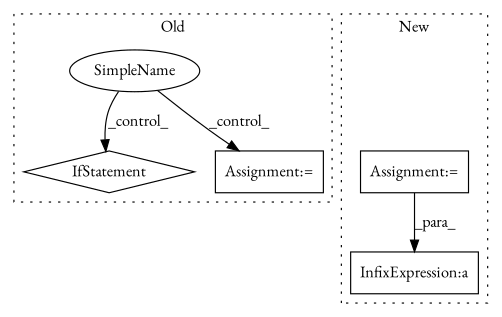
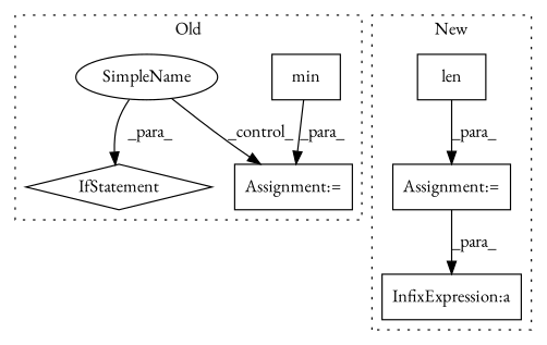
  digraph {
    fontname="EB Garamond"
    node [a=32 fontname="EB Garamond" l="4,1" shape=box]
    edge [fontname="EB Garamond"]
+   n1 [label=min s="2557,2576"]
    n2 [a=7 l=1 label="Assignment:=" s=2556]
    n3 [a=42 label=SimpleName shape=ellipse l=""]
    n4 [a=25 l=31 label=IfStatement s=2759 shape=diamond]
+   n5 [label=len s="2660,2678"]
    n6 [a=7 l=1 label="Assignment:=" s=2643]
    n7 [a=27 l=3 label="InfixExpression:a" s=2713]
    subgraph cluster_1 {
      label=Old
      style=dotted
+     n1
      n2
      n3
      n4
    }
    subgraph cluster_2 {
      label=New
      style=dotted
+     n5
      n6
      n7
    }
+   n1 -> n2 [label=_para_]
    n3 -> n2 [label=_control_]
-   n3 -> n4 [label=_control_]
+   n3 -> n4 [label=_para_]
+   n5 -> n6 [label=_para_]
    n6 -> n7 [label=_para_]
  }
